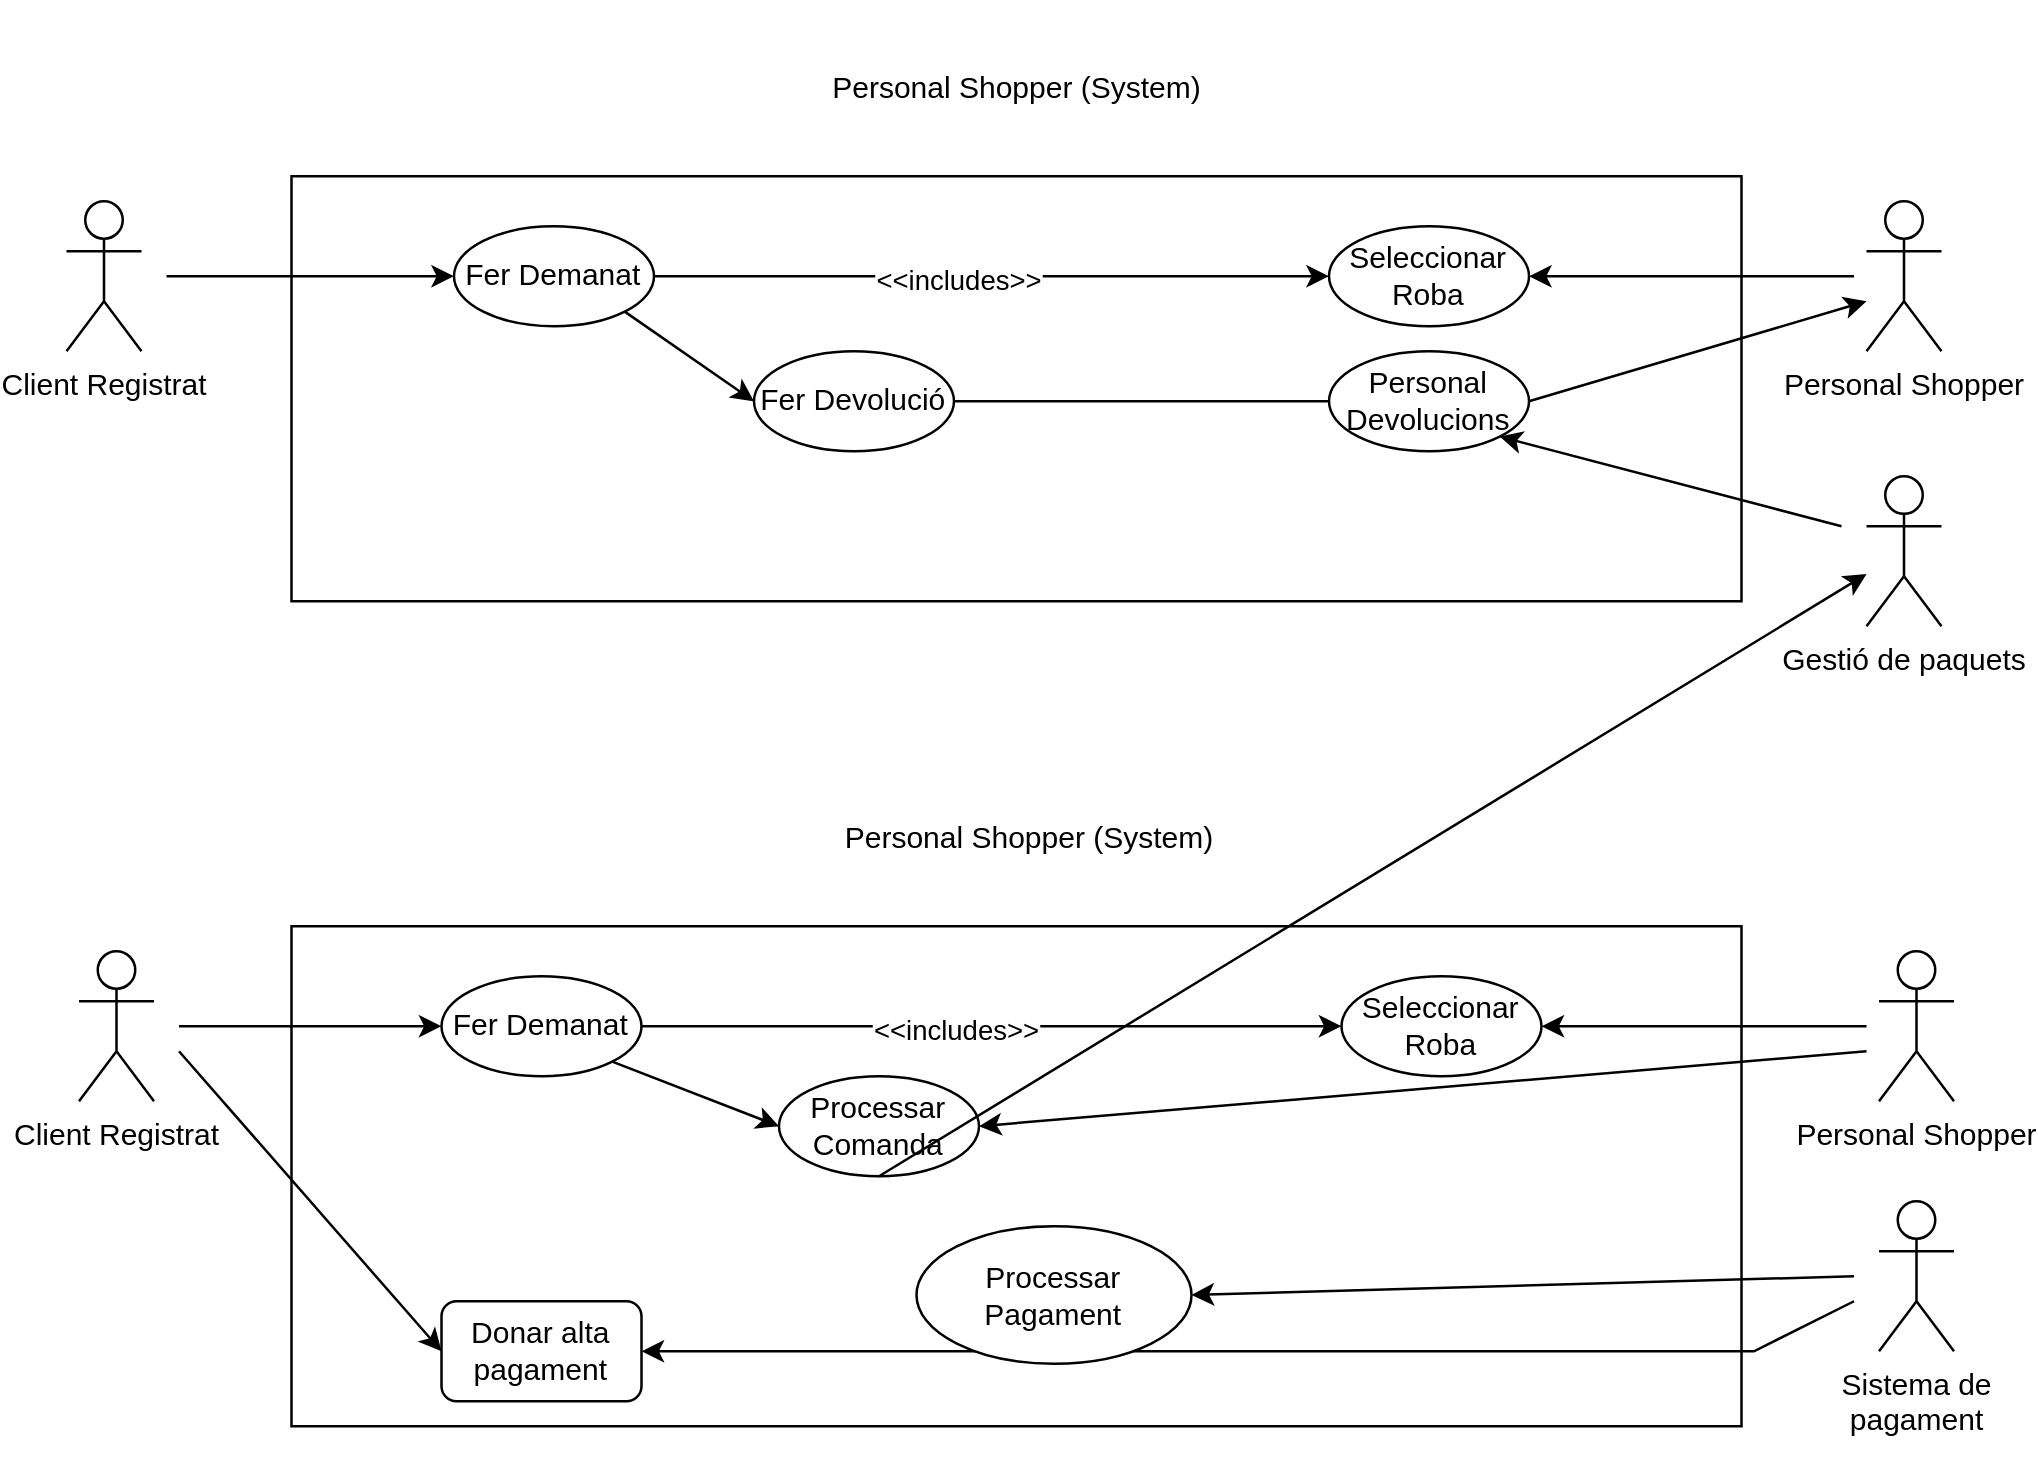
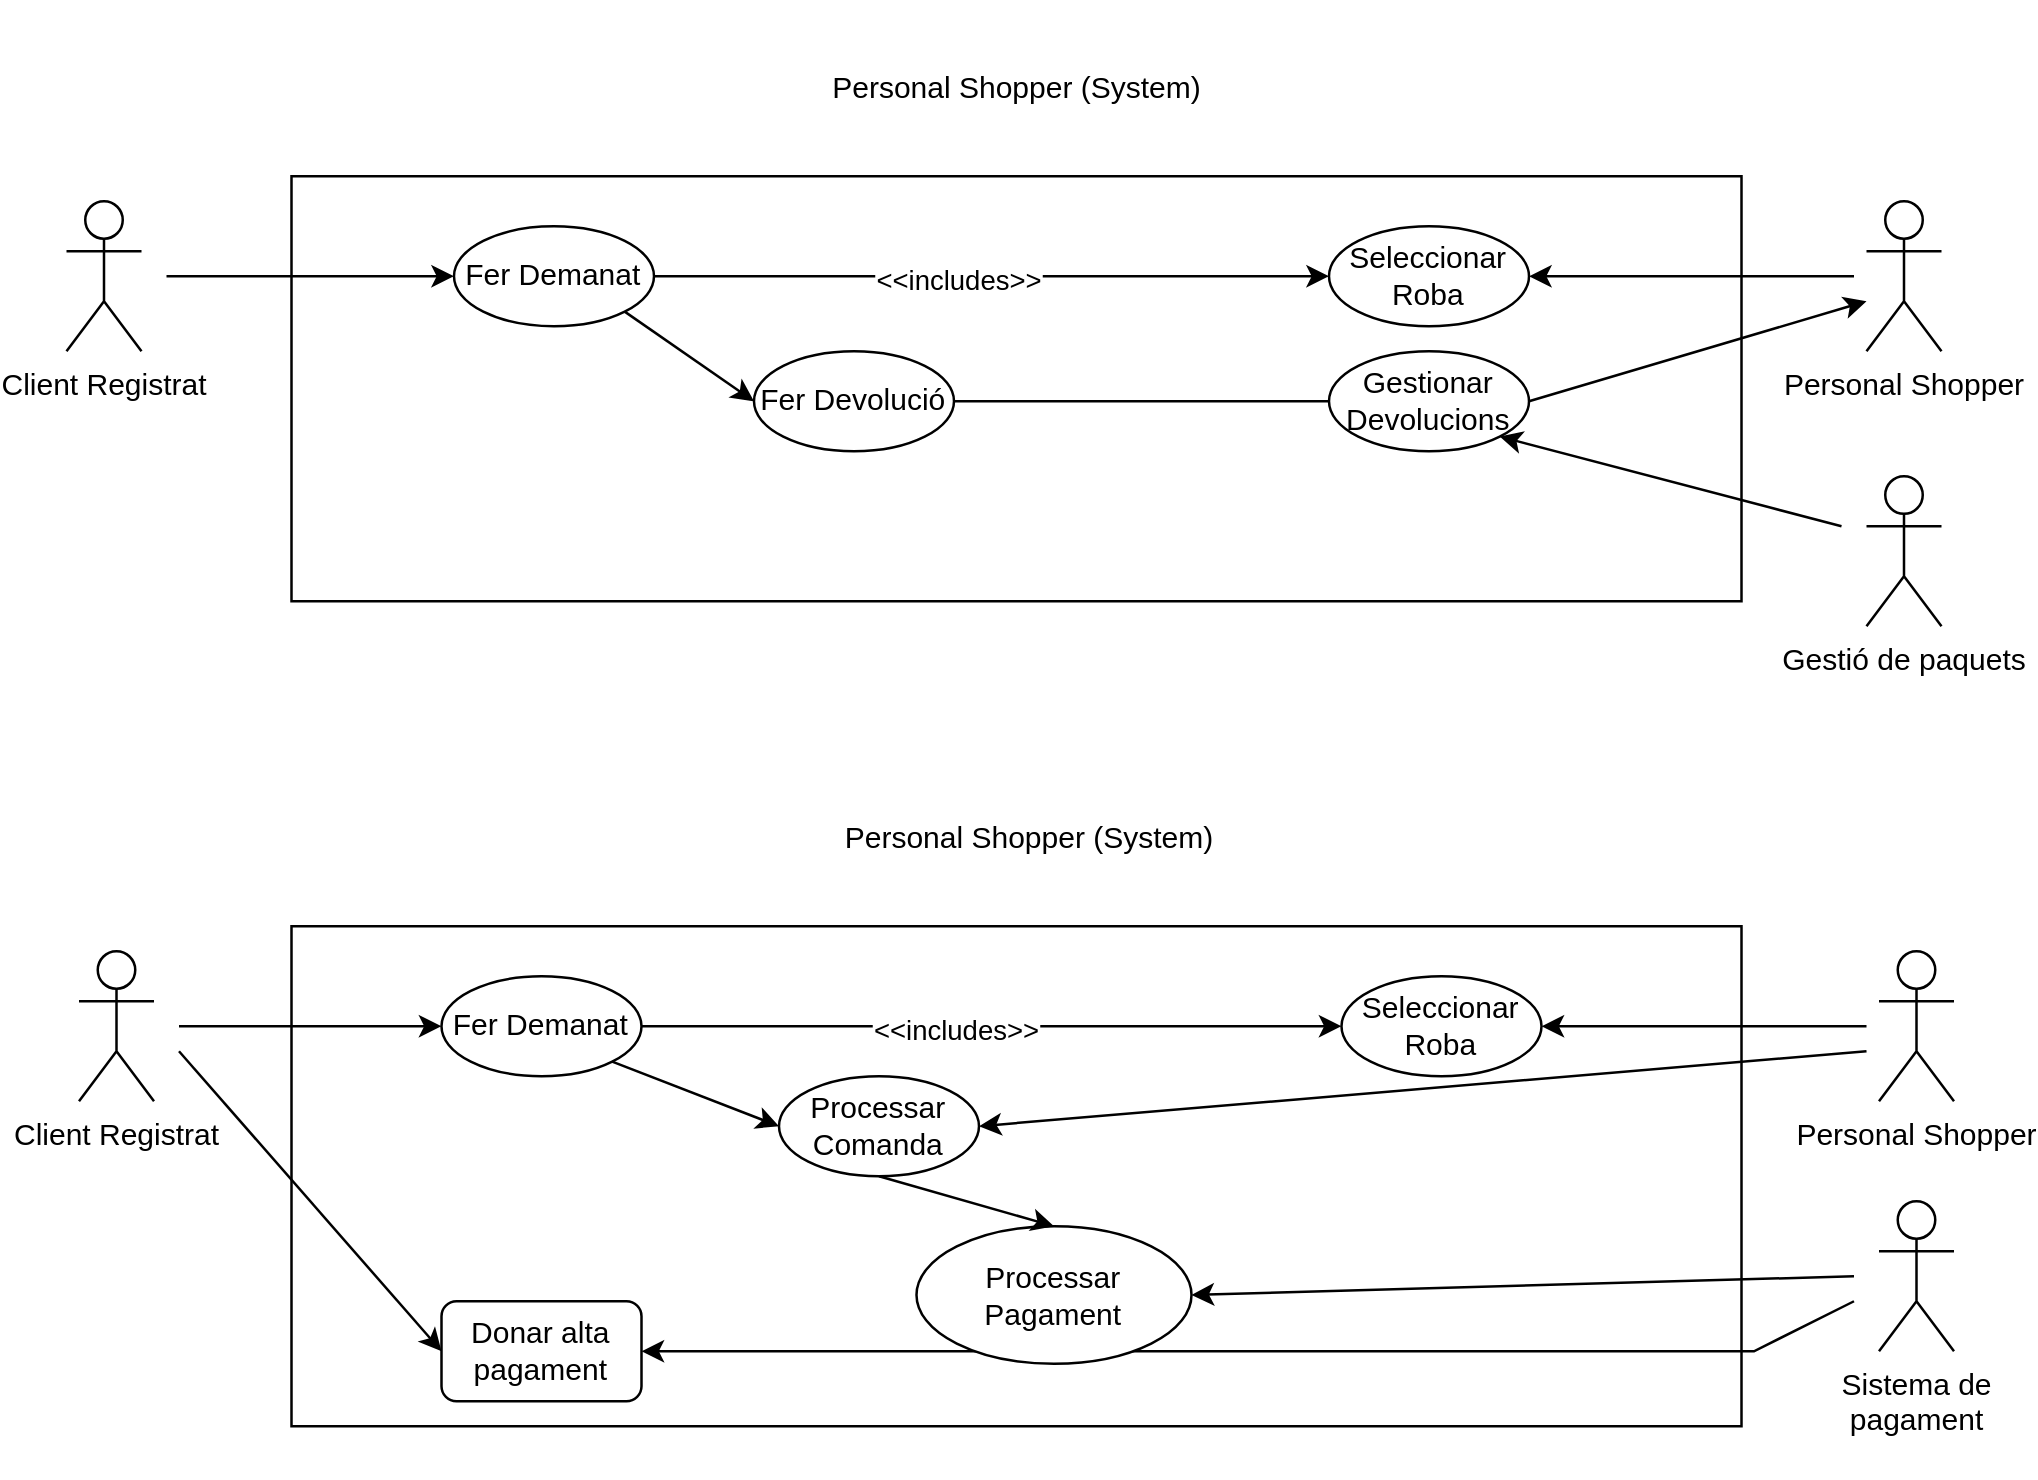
  <mxCell id="0" />
  <mxCell id="1" parent="0" />
  <mxCell id="2" value="" style="rounded=0;whiteSpace=wrap;html=1;" vertex="1" parent="1"><mxGeometry x="110" y="370" width="580" height="200" as="geometry" /></mxCell>
  <mxCell id="3" value="" style="rounded=0;whiteSpace=wrap;html=1;" vertex="1" parent="1"><mxGeometry x="110" y="70" width="580" height="170" as="geometry" /></mxCell>
  <mxCell id="4" value="Client Registrat" style="shape=umlActor;verticalLabelPosition=bottom;verticalAlign=top;html=1;outlineConnect=0;" vertex="1" parent="1"><mxGeometry x="20" y="80" width="30" height="60" as="geometry" /></mxCell>
  <mxCell id="5" value="Personal Shopper (System)" style="text;html=1;align=center;verticalAlign=middle;resizable=0;points=[];autosize=1;strokeColor=none;fillColor=none;" vertex="1" parent="1"><mxGeometry x="315" y="20" width="170" height="30" as="geometry" /></mxCell>
  <mxCell id="6" value="Fer Demanat" style="ellipse;whiteSpace=wrap;html=1;" vertex="1" parent="1"><mxGeometry x="175" y="90" width="80" height="40" as="geometry" /></mxCell>
  <mxCell id="7" value="Personal Shopper" style="shape=umlActor;verticalLabelPosition=bottom;verticalAlign=top;html=1;outlineConnect=0;" vertex="1" parent="1"><mxGeometry x="740" y="80" width="30" height="60" as="geometry" /></mxCell>
  <mxCell id="8" value="" style="endArrow=classic;html=1;rounded=0;entryX=1;entryY=0.5;entryDx=0;entryDy=0;" edge="1" parent="1" target="14"><mxGeometry width="50" height="50" relative="1" as="geometry"><mxPoint x="735" y="110" as="sourcePoint" /><mxPoint x="605" y="150" as="targetPoint" /><Array as="points" /></mxGeometry></mxCell>
  <mxCell id="9" style="edgeStyle=orthogonalEdgeStyle;rounded=0;orthogonalLoop=1;jettySize=auto;html=1;entryX=0;entryY=0.5;entryDx=0;entryDy=0;endArrow=none;" edge="1" parent="1" source="10" target="16"><mxGeometry relative="1" as="geometry" /></mxCell>
  <mxCell id="10" value="Fer Devolució" style="ellipse;whiteSpace=wrap;html=1;" vertex="1" parent="1"><mxGeometry x="295" y="140" width="80" height="40" as="geometry" /></mxCell>
  <mxCell id="11" value="" style="endArrow=classic;html=1;rounded=0;entryX=0;entryY=0.5;entryDx=0;entryDy=0;" edge="1" parent="1" target="6"><mxGeometry width="50" height="50" relative="1" as="geometry"><mxPoint x="60" y="110" as="sourcePoint" /><mxPoint x="435" y="400" as="targetPoint" /></mxGeometry></mxCell>
  <mxCell id="12" value="" style="endArrow=classic;html=1;rounded=0;exitX=1;exitY=0.5;exitDx=0;exitDy=0;entryX=0;entryY=0.5;entryDx=0;entryDy=0;" edge="1" parent="1" source="6" target="14"><mxGeometry width="50" height="50" relative="1" as="geometry"><mxPoint x="385" y="380" as="sourcePoint" /><mxPoint x="435" y="330" as="targetPoint" /><Array as="points"><mxPoint x="415" y="110" /></Array></mxGeometry></mxCell>
  <mxCell id="13" value="&amp;lt;&amp;lt;includes&amp;gt;&amp;gt;" style="edgeLabel;html=1;align=center;verticalAlign=middle;resizable=0;points=[];" vertex="1" connectable="0" parent="12"><mxGeometry x="-0.105" y="-1" relative="1" as="geometry"><mxPoint as="offset" /></mxGeometry></mxCell>
  <mxCell id="14" value="Seleccionar Roba" style="ellipse;whiteSpace=wrap;html=1;" vertex="1" parent="1"><mxGeometry x="525" y="90" width="80" height="40" as="geometry" /></mxCell>
  <mxCell id="15" value="" style="endArrow=classic;html=1;rounded=0;exitX=1;exitY=1;exitDx=0;exitDy=0;entryX=0;entryY=0.5;entryDx=0;entryDy=0;" edge="1" parent="1" source="6" target="10"><mxGeometry width="50" height="50" relative="1" as="geometry"><mxPoint x="385" y="340" as="sourcePoint" /><mxPoint x="435" y="290" as="targetPoint" /></mxGeometry></mxCell>
- <mxCell id="16" value="Personal Devolucions" style="ellipse;whiteSpace=wrap;html=1;" vertex="1" parent="1"><mxGeometry x="525" y="140" width="80" height="40" as="geometry" /></mxCell>
+ <mxCell id="16" value="Gestionar Devolucions" style="ellipse;whiteSpace=wrap;html=1;" vertex="1" parent="1"><mxGeometry x="525" y="140" width="80" height="40" as="geometry" /></mxCell>
  <mxCell id="17" value="" style="endArrow=classic;html=1;rounded=0;exitX=1;exitY=0.5;exitDx=0;exitDy=0;" edge="1" parent="1" source="16"><mxGeometry width="50" height="50" relative="1" as="geometry"><mxPoint x="735" y="120" as="sourcePoint" /><mxPoint x="740" y="120" as="targetPoint" /><Array as="points" /></mxGeometry></mxCell>
  <mxCell id="18" value="Client Registrat" style="shape=umlActor;verticalLabelPosition=bottom;verticalAlign=top;html=1;outlineConnect=0;" vertex="1" parent="1"><mxGeometry x="25" y="380" width="30" height="60" as="geometry" /></mxCell>
  <mxCell id="19" value="Personal Shopper (System)" style="text;html=1;align=center;verticalAlign=middle;resizable=0;points=[];autosize=1;strokeColor=none;fillColor=none;" vertex="1" parent="1"><mxGeometry x="320" y="320" width="170" height="30" as="geometry" /></mxCell>
  <mxCell id="20" value="Fer Demanat" style="ellipse;whiteSpace=wrap;html=1;" vertex="1" parent="1"><mxGeometry x="170" y="390" width="80" height="40" as="geometry" /></mxCell>
  <mxCell id="21" value="Personal Shopper" style="shape=umlActor;verticalLabelPosition=bottom;verticalAlign=top;html=1;outlineConnect=0;" vertex="1" parent="1"><mxGeometry x="745" y="380" width="30" height="60" as="geometry" /></mxCell>
  <mxCell id="22" value="" style="endArrow=classic;html=1;rounded=0;entryX=1;entryY=0.5;entryDx=0;entryDy=0;" edge="1" target="26" parent="1"><mxGeometry width="50" height="50" relative="1" as="geometry"><mxPoint x="740" y="410" as="sourcePoint" /><mxPoint x="610" y="450" as="targetPoint" /><Array as="points" /></mxGeometry></mxCell>
  <mxCell id="23" value="" style="endArrow=classic;html=1;rounded=0;entryX=0;entryY=0.5;entryDx=0;entryDy=0;" edge="1" target="20" parent="1"><mxGeometry width="50" height="50" relative="1" as="geometry"><mxPoint x="65" y="410" as="sourcePoint" /><mxPoint x="440" y="700" as="targetPoint" /></mxGeometry></mxCell>
  <mxCell id="24" value="" style="endArrow=classic;html=1;rounded=0;exitX=1;exitY=0.5;exitDx=0;exitDy=0;entryX=0;entryY=0.5;entryDx=0;entryDy=0;" edge="1" source="20" target="26" parent="1"><mxGeometry width="50" height="50" relative="1" as="geometry"><mxPoint x="390" y="680" as="sourcePoint" /><mxPoint x="440" y="630" as="targetPoint" /><Array as="points"><mxPoint x="420" y="410" /></Array></mxGeometry></mxCell>
  <mxCell id="25" value="&amp;lt;&amp;lt;includes&amp;gt;&amp;gt;" style="edgeLabel;html=1;align=center;verticalAlign=middle;resizable=0;points=[];" vertex="1" connectable="0" parent="24"><mxGeometry x="-0.105" y="-1" relative="1" as="geometry"><mxPoint as="offset" /></mxGeometry></mxCell>
  <mxCell id="26" value="Seleccionar Roba" style="ellipse;whiteSpace=wrap;html=1;" vertex="1" parent="1"><mxGeometry x="530" y="390" width="80" height="40" as="geometry" /></mxCell>
  <mxCell id="27" value="Sistema de &lt;br&gt;pagament" style="shape=umlActor;verticalLabelPosition=bottom;verticalAlign=top;html=1;outlineConnect=0;" vertex="1" parent="1"><mxGeometry x="745" y="480" width="30" height="60" as="geometry" /></mxCell>
  <mxCell id="28" value="Donar alta pagament" style="whiteSpace=wrap;html=1;rounded=1;" vertex="1" parent="1"><mxGeometry x="170" y="520" width="80" height="40" as="geometry" /></mxCell>
  <mxCell id="29" value="" style="endArrow=classic;html=1;rounded=0;entryX=0;entryY=0.5;entryDx=0;entryDy=0;" edge="1" parent="1" target="28"><mxGeometry width="50" height="50" relative="1" as="geometry"><mxPoint x="65" y="420" as="sourcePoint" /><mxPoint x="240" y="450" as="targetPoint" /></mxGeometry></mxCell>
  <mxCell id="30" value="" style="endArrow=classic;html=1;rounded=0;entryX=1;entryY=0.5;entryDx=0;entryDy=0;" edge="1" parent="1" target="28"><mxGeometry width="50" height="50" relative="1" as="geometry"><mxPoint x="735" y="520" as="sourcePoint" /><mxPoint x="620" y="420" as="targetPoint" /><Array as="points"><mxPoint x="695" y="540" /></Array></mxGeometry></mxCell>
  <mxCell id="31" value="Processar Pagament" style="ellipse;whiteSpace=wrap;html=1;" vertex="1" parent="1"><mxGeometry x="360" y="490" width="110" height="55" as="geometry" /></mxCell>
  <mxCell id="32" value="Processar Comanda" style="ellipse;whiteSpace=wrap;html=1;" vertex="1" parent="1"><mxGeometry x="305" y="430" width="80" height="40" as="geometry" /></mxCell>
  <mxCell id="33" value="" style="endArrow=classic;html=1;rounded=0;entryX=0;entryY=0.5;entryDx=0;entryDy=0;exitX=1;exitY=1;exitDx=0;exitDy=0;" edge="1" parent="1" source="20" target="32"><mxGeometry width="50" height="50" relative="1" as="geometry"><mxPoint x="135" y="440" as="sourcePoint" /><mxPoint x="240" y="440" as="targetPoint" /></mxGeometry></mxCell>
- <mxCell id="34" value="" style="endArrow=classic;html=1;rounded=0;exitX=0.5;exitY=1;exitDx=0;exitDy=0;" edge="1" parent="1" source="32" target="37"><mxGeometry width="50" height="50" relative="1" as="geometry"><mxPoint x="248" y="434" as="sourcePoint" /><mxPoint x="345" y="470" as="targetPoint" /></mxGeometry></mxCell>
+ <mxCell id="34" value="" style="endArrow=classic;html=1;rounded=0;entryX=0.5;entryY=0;entryDx=0;entryDy=0;exitX=0.5;exitY=1;exitDx=0;exitDy=0;" edge="1" parent="1" source="32" target="31"><mxGeometry width="50" height="50" relative="1" as="geometry"><mxPoint x="248" y="434" as="sourcePoint" /><mxPoint x="345" y="470" as="targetPoint" /></mxGeometry></mxCell>
  <mxCell id="35" value="" style="endArrow=classic;html=1;rounded=0;entryX=1;entryY=0.5;entryDx=0;entryDy=0;" edge="1" parent="1" target="32"><mxGeometry width="50" height="50" relative="1" as="geometry"><mxPoint x="740" y="420" as="sourcePoint" /><mxPoint x="425" y="440" as="targetPoint" /></mxGeometry></mxCell>
  <mxCell id="36" value="" style="endArrow=classic;html=1;rounded=0;entryX=1;entryY=0.5;entryDx=0;entryDy=0;" edge="1" parent="1" target="31"><mxGeometry width="50" height="50" relative="1" as="geometry"><mxPoint x="735" y="510" as="sourcePoint" /><mxPoint x="425" y="440" as="targetPoint" /></mxGeometry></mxCell>
  <mxCell id="37" value="Gestió de paquets" style="shape=umlActor;verticalLabelPosition=bottom;verticalAlign=top;html=1;outlineConnect=0;" vertex="1" parent="1"><mxGeometry x="740" y="190" width="30" height="60" as="geometry" /></mxCell>
  <mxCell id="38" value="" style="endArrow=classic;html=1;rounded=0;entryX=1;entryY=1;entryDx=0;entryDy=0;" edge="1" parent="1" target="16"><mxGeometry width="50" height="50" relative="1" as="geometry"><mxPoint x="730" y="210" as="sourcePoint" /><mxPoint x="615" y="230" as="targetPoint" /><Array as="points" /></mxGeometry></mxCell>
